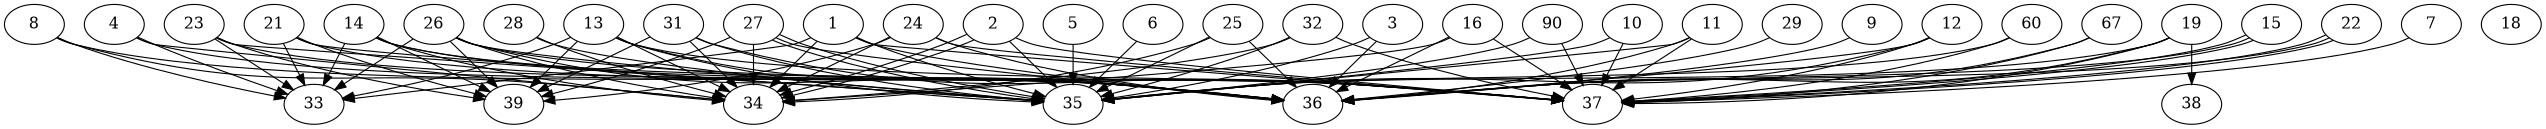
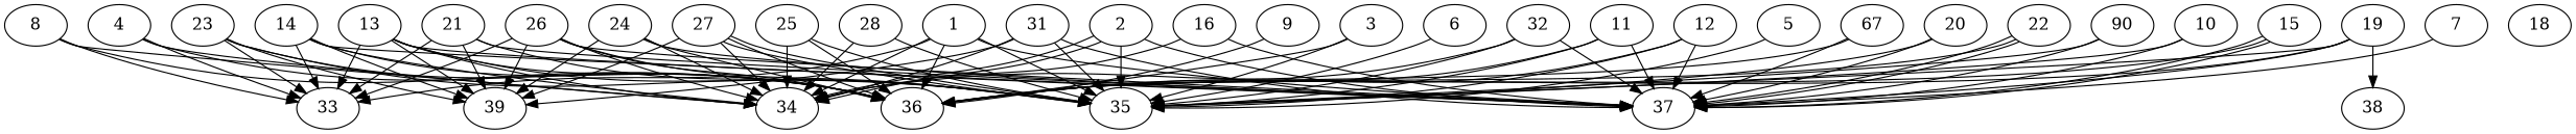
  digraph {
    node [alpha=0.07]
    1 [expect_size=7491499616894976000000]
    33 [alpha=0.11 expect_size=3394590739780840]
    34 [alpha=0.15 expect_size=355118270041989054464]
    35 [alpha=0.04 expect_size=17646668015917066092544]
    36 [alpha=0.13 expect_size=5263732720037972148224]
    37 [alpha=0.12 expect_size=6407537996418840576]
    2 [alpha=0.00 expect_size=6252896568849728512]
    3 [alpha=0.08 expect_size=2899477692736297]
    4 [alpha=0.12 expect_size=7169494526984192000000]
    5 [alpha=0.13 expect_size=19895812935976800]
    6 [alpha=0.01 expect_size=12308123693220620140544]
    7 [alpha=0.19 expect_size=387348560463536324608]
    8 [expect_size=6079469036009428992]
    9 [alpha=0.14 expect_size=11861315949053345792000]
    10 [alpha=0.06 expect_size=368237405574642270208]
    11 [expect_size=6789312470393661947904]
    12 [alpha=0.05 expect_size=8050986363232714752000]
    13 [alpha=0.16 expect_size=16385572914332184870912]
    39 [alpha=0.06 expect_size=122553951166887344]
    14 [alpha=0.19 expect_size=71078054888305152]
    15 [alpha=0.05 expect_size=5050502311126761472000]
    16 [alpha=0.10 expect_size=1524997219719335680]
    n23 [alpha=0.18 expect_size=8682900883856768892928 label=67]
    18 [alpha=0.14 expect_size=4586502366375455]
    19 [alpha=0.05 expect_size=4354998906798451200]
    38 [alpha=0.14 expect_size=4682741185146200064]
-   20 [alpha=0.14 expect_size=9687574906277323603968 label=60]
+   20 [alpha=0.14 expect_size=9687574906277323603968]
    21 [alpha=0.18 expect_size=271899432814727135232]
    22 [alpha=0.05 expect_size=2726970422012682752]
    23 [alpha=0.18 expect_size=498063305917411098624]
    24 [alpha=0.10 expect_size=10121602692900978688000]
    25 [alpha=0.10 expect_size=61592947737246048]
    26 [alpha=0.01 expect_size=3758501988363403264000]
    27 [expect_size=1717859308883943168]
    28 [expect_size=632569668363549147136]
-   29 [alpha=0.14 expect_size=116952607426563014656]
    n37 [alpha=0.02 expect_size=14611788253515218944000 label=90]
    31 [alpha=0.11 expect_size=93242253873010944]
    32 [alpha=0.01 expect_size=50355815245057368]
    1 -> 33
    1 -> 34
    1 -> 35
    1 -> 36
    1 -> 37
    2 -> 34
    2 -> 34
    2 -> 35
    2 -> 37
    3 -> 35
    3 -> 36
    4 -> 33
    4 -> 34
    4 -> 36
    5 -> 35
    6 -> 35
    7 -> 37
    8 -> 33
    8 -> 34
    8 -> 36
    9 -> 36
    10 -> 35
    10 -> 37
    11 -> 35
    11 -> 36
    11 -> 37
    12 -> 35
    12 -> 36
    12 -> 37
    13 -> 33
    13 -> 34
    13 -> 35
    13 -> 36
    13 -> 37
    13 -> 39
    14 -> 33
    14 -> 34
    14 -> 36
    14 -> 37
    14 -> 39
    15 -> 36
    15 -> 37
    15 -> 37
    16 -> 34
-   16 -> 36
    16 -> 37
    n23 -> 36
    n23 -> 37
    19 -> 35
    19 -> 36
    19 -> 37
    19 -> 38
    20 -> 35
    20 -> 37
    21 -> 33
    21 -> 35
    21 -> 37
    21 -> 39
    22 -> 36
    22 -> 37
    22 -> 37
    23 -> 33
    23 -> 35
    23 -> 36
    23 -> 39
    24 -> 34
    24 -> 36
    24 -> 37
    24 -> 39
    25 -> 34
    25 -> 35
    25 -> 36
    26 -> 33
    26 -> 34
    26 -> 35
    26 -> 36
    26 -> 37
    26 -> 39
    27 -> 34
    27 -> 35
    27 -> 35
    27 -> 36
    27 -> 39
    28 -> 34
    28 -> 35
-   29 -> 36
    n37 -> 35
    n37 -> 37
    31 -> 34
    31 -> 35
    31 -> 37
    31 -> 39
    32 -> 34
    32 -> 35
    32 -> 37
  }
